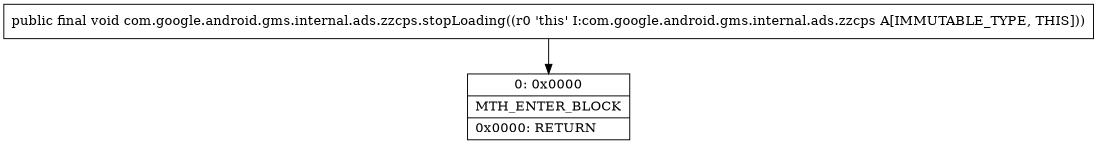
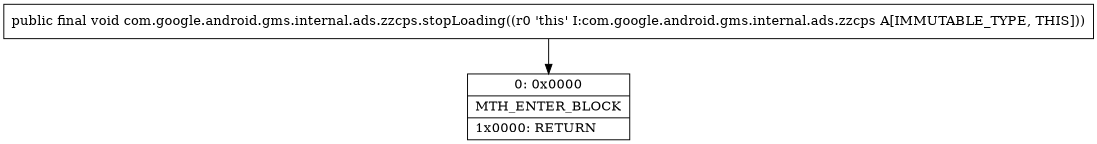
  digraph {
    node [shape=record]
-   n1 [label="{0\:\ 0x0000|MTH_ENTER_BLOCK\l|0x0000: RETURN   \l}"]
+   n1 [label="{0\:\ 0x0000|MTH_ENTER_BLOCK\l|1x0000: RETURN   \l}"]
    n2 [label="{public final void com.google.android.gms.internal.ads.zzcps.stopLoading((r0 'this' I:com.google.android.gms.internal.ads.zzcps A[IMMUTABLE_TYPE, THIS])) }"]
    n2 -> n1
  }
